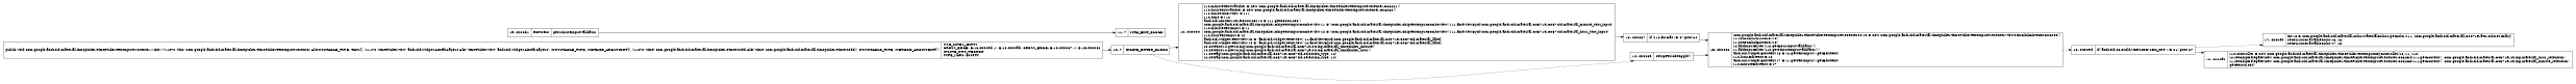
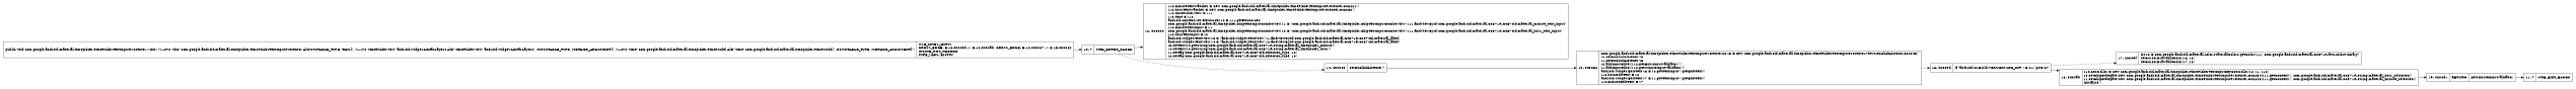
  digraph {
    rankdir=LR
    node [shape=record]
-   n1 [label="{10\:\ ?|INLINE_ENTER_BLOCK\l}"]
+   n1 [label="{10\:\ ?|MTH_ENTER_BLOCK\l}"]
    n2 [label="{12\:\ 0x0000|r10.minuteTextWatcher = new com.google.android.material.timepicker.TimePickerTextInputPresenter.C08221()\lr10.hourTextWatcher = new com.google.android.material.timepicker.TimePickerTextInputPresenter.C08232()\lr10.timePickerView = r11\lr10.time = r12\landroid.content.res.Resources r0 = r11.getResources()\lcom.google.android.material.timepicker.ChipTextInputComboView r1 = (com.google.android.material.timepicker.ChipTextInputComboView) r11.findViewById(com.google.android.material.C0571R.C0574id.material_minute_text_input)\lr10.minuteTextInput = r1\lcom.google.android.material.timepicker.ChipTextInputComboView r2 = (com.google.android.material.timepicker.ChipTextInputComboView) r11.findViewById(com.google.android.material.C0571R.C0574id.material_hour_text_input)\lr10.hourTextInput = r2\landroid.widget.TextView r3 = (android.widget.TextView) r1.findViewById(com.google.android.material.C0571R.C0574id.material_label)\landroid.widget.TextView r4 = (android.widget.TextView) r2.findViewById(com.google.android.material.C0571R.C0574id.material_label)\lr3.setText(r0.getString(com.google.android.material.C0571R.string.material_timepicker_minute))\lr4.setText(r0.getString(com.google.android.material.C0571R.string.material_timepicker_hour))\lr1.setTag(com.google.android.material.C0571R.C0574id.selection_type, 12)\lr2.setTag(com.google.android.material.C0571R.C0574id.selection_type, 10)\l}"]
-   n3 [label="{14\:\ 0x0069|setupPeriodToggle()\l}"]
-   n4 [label="{13\:\ 0x0067|if (r12.format != 0) goto L4\l}"]
+   n3 [label="{14\:\ 0x0069|setOnClickListener()\l}"]
    n5 [label="{15\:\ 0x006c|com.google.android.material.timepicker.TimePickerTextInputPresenter$3 r5 = new com.google.android.material.timepicker.TimePickerTextInputPresenter.View$OnClickListenerC08243()\lr2.setOnClickListener(r5)\lr1.setOnClickListener(r5)\lr2.addInputFilter(r12.getHourInputValidator())\lr1.addInputFilter(r12.getMinuteInputValidator())\landroid.widget.EditText r6 = r2.getTextInput().getEditText()\lr10.hourEditText = r6\landroid.widget.EditText r7 = r1.getTextInput().getEditText()\lr10.minuteEditText = r7\l}"]
    n6 [label="{16\:\ 0x009d|if (android.os.Build.VERSION.SDK_INT \>= 21) goto L7\l}"]
    n7 [label="{17\:\ 0x009f|int r8 = com.google.android.material.color.MaterialColors.getColor(r11, com.google.android.material.C0571R.attr.colorPrimary)\lsetCursorDrawableColor(r6, r8)\lsetCursorDrawableColor(r7, r8)\l}"]
-   n8 [label="{18\:\ 0x00ab|r10.controller = new com.google.android.material.timepicker.TimePickerTextInputKeyController(r2, r1, r12)\lr2.setChipDelegate(new com.google.android.material.timepicker.TimePickerTextInputPresenter.C08254(r11.getContext(), com.google.android.material.C0571R.string.material_hour_selection))\lr1.setChipDelegate(new com.google.android.material.timepicker.TimePickerTextInputPresenter.C08265(r11.getContext(), com.google.android.material.C0571R.string.material_minute_selection))\lgetResources()\l}"]
+   n8 [label="{18\:\ 0x00ab|r10.controller = new com.google.android.material.timepicker.TimePickerTextInputKeyController(r2, r1, r12)\lr2.setChipDelegate(new com.google.android.material.timepicker.TimePickerTextInputPresenter.C08254(r11.getContext(), com.google.android.material.C0571R.string.material_hour_selection))\lr1.setChipDelegate(new com.google.android.material.timepicker.TimePickerTextInputPresenter.C08265(r11.getContext(), com.google.android.material.C0571R.string.material_minute_selection))\linitialize()\l}"]
    n9 [label="{19\:\ 0x00d1|RETURN\l|getMinuteInputValidator\l}"]
    n10 [label="{11\:\ ?|MTH_EXIT_BLOCK\l}"]
    n11 [label="{public void com.google.android.material.timepicker.TimePickerTextInputPresenter.\<init\>((r10v0 'this' com.google.android.material.timepicker.TimePickerTextInputPresenter A[IMMUTABLE_TYPE, THIS]), (r11v0 'timePickerView' android.widget.LinearLayout A[D('timePickerView' android.widget.LinearLayout), IMMUTABLE_TYPE, METHOD_ARGUMENT]), (r12v0 'time' com.google.android.material.timepicker.TimeModel A[D('time' com.google.android.material.timepicker.TimeModel), IMMUTABLE_TYPE, METHOD_ARGUMENT]))  | USE_LINES_HINTS\lCROSS_EDGE: B:16:0x009d \-\> B:18:0x00ab, CROSS_EDGE: B:13:0x0067 \-\> B:15:0x006c\lINLINE_NOT_NEEDED\lTYPE_VARS: EMPTY\l}"]
    n1 -> n2
    n1 -> n3 [style=dashed]
-   n2 -> n4
    n3 -> n5
-   n4 -> n5
    n5 -> n6 [style=dashed]
    n6 -> n7 [style=dashed]
    n6 -> n8
+   n8 -> n9
    n9 -> n10
    n11 -> n1
  }
